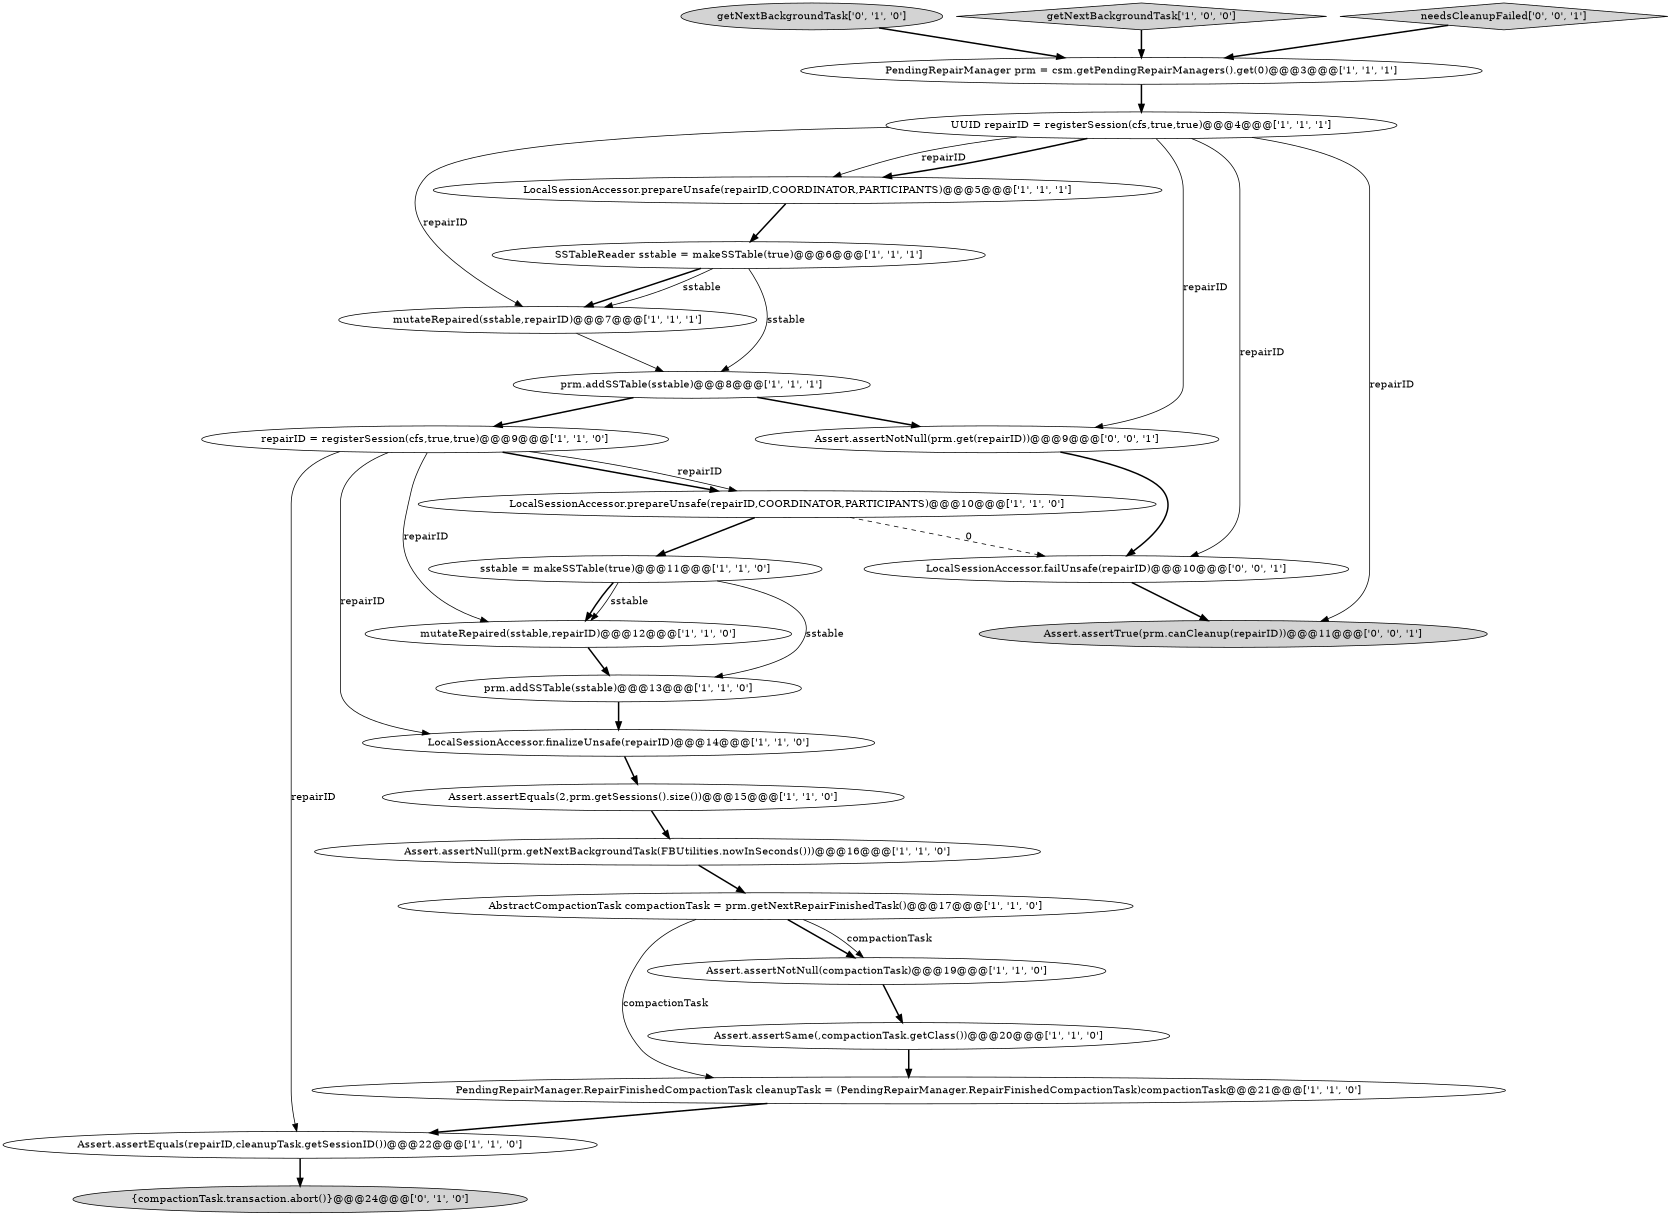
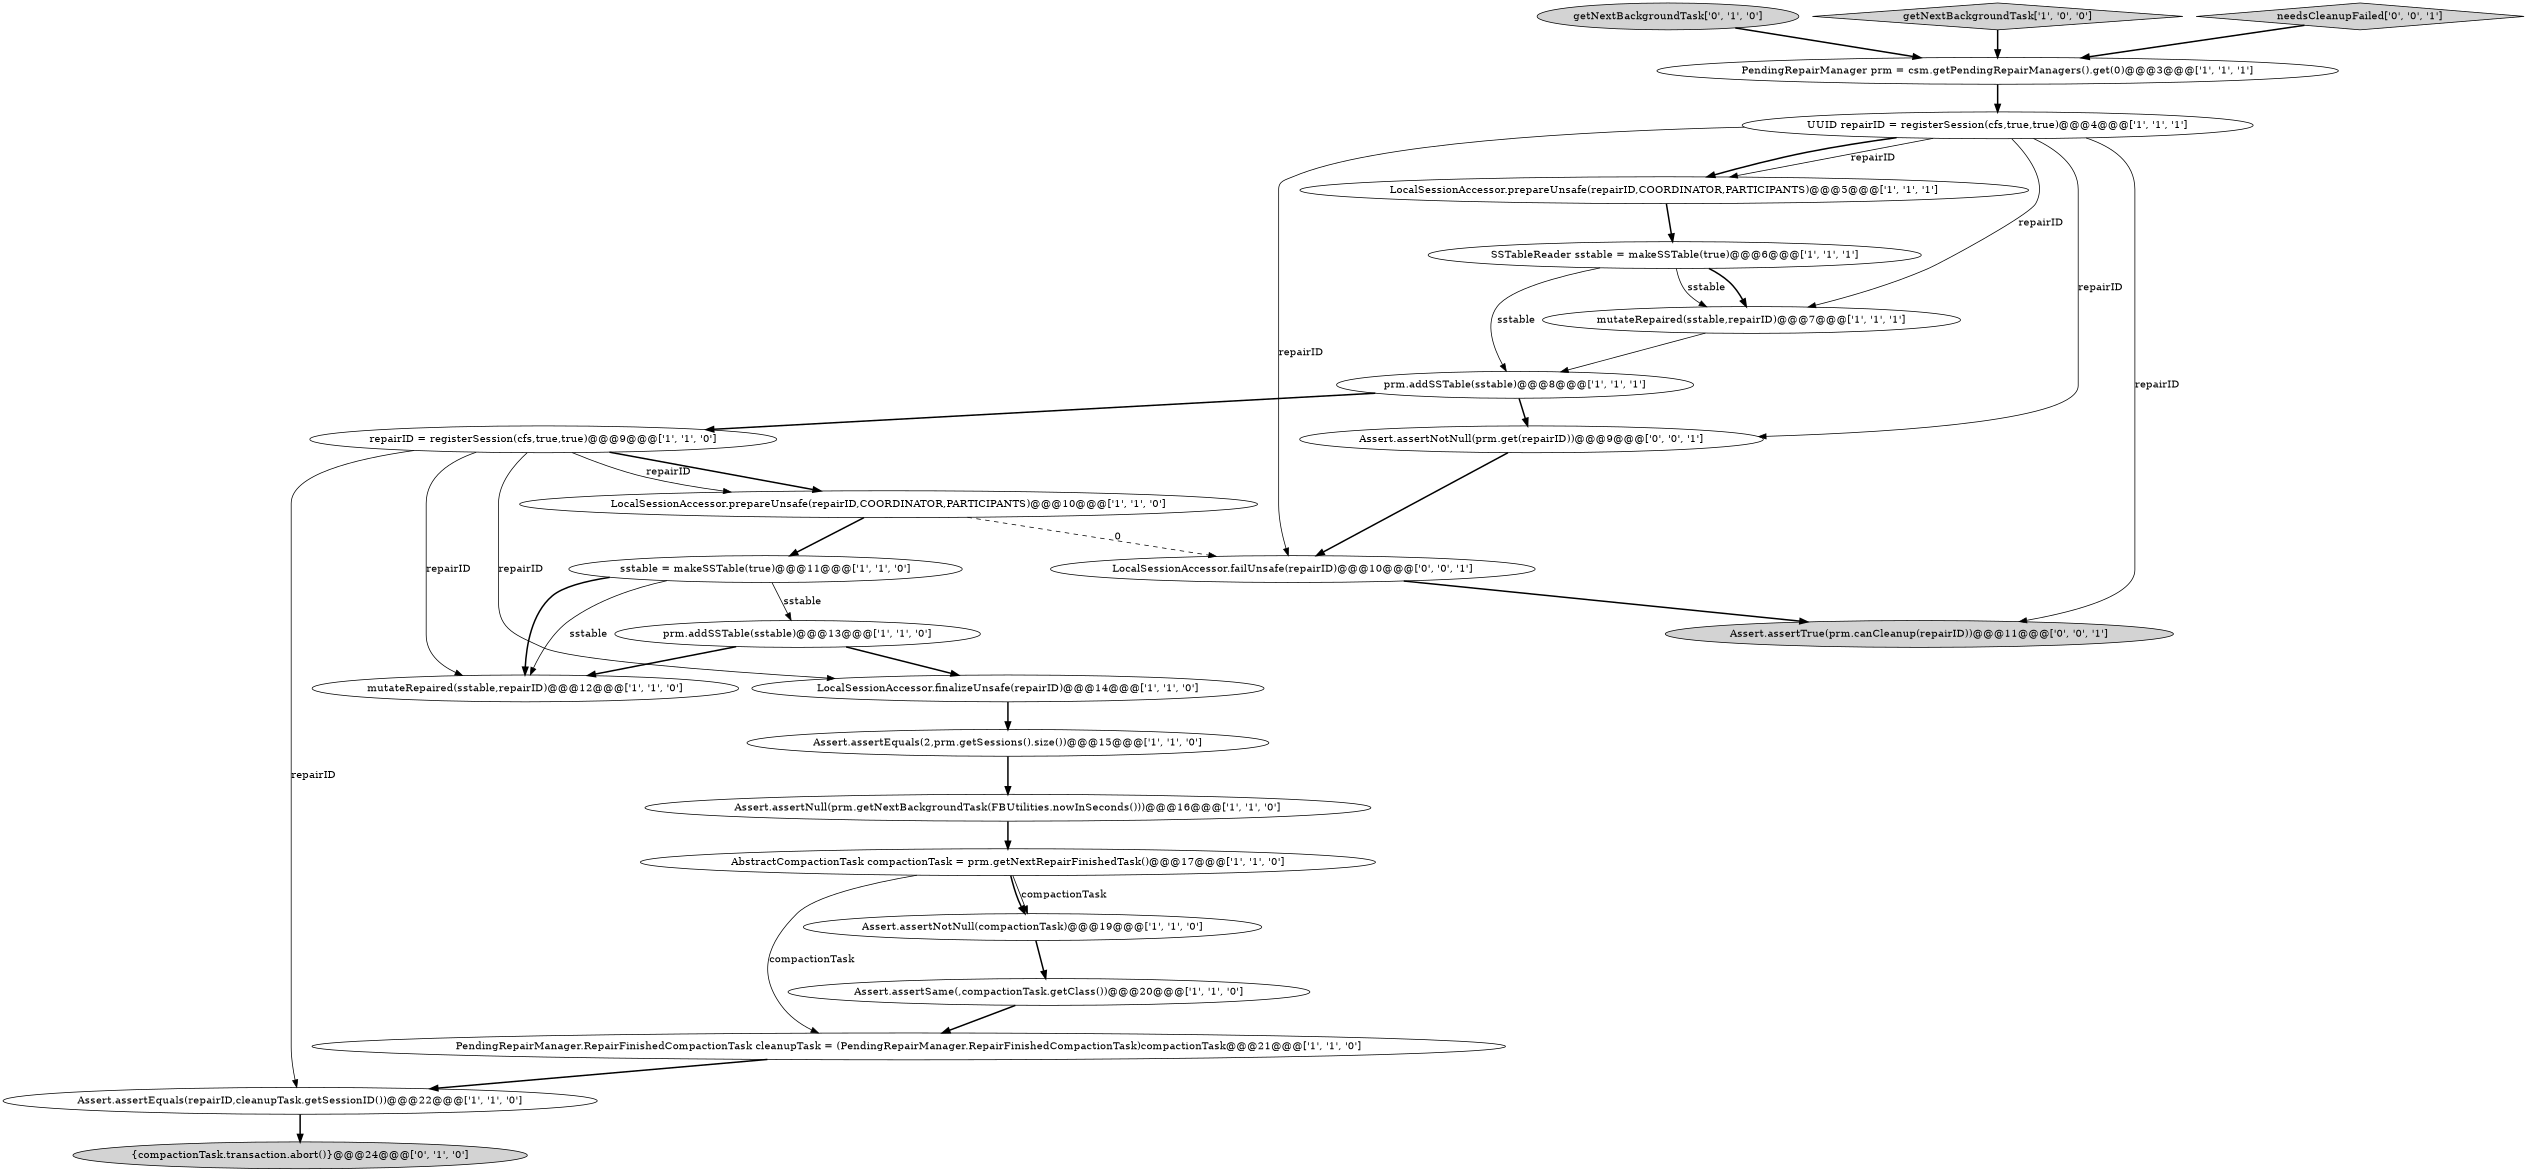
  digraph {
    node [fillcolor=white shape=ellipse style=filled]
    edge [style=bold]
    n1 [fillcolor=lightgray label="{compactionTask.transaction.abort()}@@@24@@@['0', '1', '0']"]
    n2 [label="Assert.assertNotNull(prm.get(repairID))@@@9@@@['0', '0', '1']"]
    n3 [label="LocalSessionAccessor.failUnsafe(repairID)@@@10@@@['0', '0', '1']"]
    n4 [fillcolor=lightgray label="Assert.assertTrue(prm.canCleanup(repairID))@@@11@@@['0', '0', '1']"]
    n5 [label="Assert.assertEquals(repairID,cleanupTask.getSessionID())@@@22@@@['1', '1', '0']"]
    n6 [label="repairID = registerSession(cfs,true,true)@@@9@@@['1', '1', '0']"]
    n7 [label="LocalSessionAccessor.prepareUnsafe(repairID,COORDINATOR,PARTICIPANTS)@@@10@@@['1', '1', '0']"]
    n8 [label="mutateRepaired(sstable,repairID)@@@12@@@['1', '1', '0']"]
    n9 [label="LocalSessionAccessor.finalizeUnsafe(repairID)@@@14@@@['1', '1', '0']"]
    n10 [label="sstable = makeSSTable(true)@@@11@@@['1', '1', '0']"]
    n11 [label="prm.addSSTable(sstable)@@@13@@@['1', '1', '0']"]
    n12 [label="Assert.assertEquals(2,prm.getSessions().size())@@@15@@@['1', '1', '0']"]
    n13 [fillcolor=lightgray label="getNextBackgroundTask['0', '1', '0']"]
    n14 [label="PendingRepairManager prm = csm.getPendingRepairManagers().get(0)@@@3@@@['1', '1', '1']"]
    n15 [label="UUID repairID = registerSession(cfs,true,true)@@@4@@@['1', '1', '1']"]
    n16 [label="Assert.assertNull(prm.getNextBackgroundTask(FBUtilities.nowInSeconds()))@@@16@@@['1', '1', '0']"]
    n17 [label="AbstractCompactionTask compactionTask = prm.getNextRepairFinishedTask()@@@17@@@['1', '1', '0']"]
    n18 [label="PendingRepairManager.RepairFinishedCompactionTask cleanupTask = (PendingRepairManager.RepairFinishedCompactionTask)compactionTask@@@21@@@['1', '1', '0']"]
    n19 [label="Assert.assertNotNull(compactionTask)@@@19@@@['1', '1', '0']"]
    n20 [label="prm.addSSTable(sstable)@@@8@@@['1', '1', '1']"]
    n21 [fillcolor=lightgray label="getNextBackgroundTask['1', '0', '0']" shape=diamond]
    n22 [label="mutateRepaired(sstable,repairID)@@@7@@@['1', '1', '1']"]
    n23 [label="Assert.assertSame(,compactionTask.getClass())@@@20@@@['1', '1', '0']"]
    n24 [label="LocalSessionAccessor.prepareUnsafe(repairID,COORDINATOR,PARTICIPANTS)@@@5@@@['1', '1', '1']"]
    n25 [fillcolor=lightgray label="needsCleanupFailed['0', '0', '1']" shape=diamond]
    n26 [label="SSTableReader sstable = makeSSTable(true)@@@6@@@['1', '1', '1']"]
    n2 -> n3
    n3 -> n4
    n5 -> n1
    n6 -> n5 [label=repairID style=solid]
    n6 -> n7
    n6 -> n7 [label=repairID style=solid]
    n6 -> n8 [label=repairID style=solid]
    n6 -> n9 [label=repairID style=solid]
    n7 -> n3 [label=0 style=dashed]
    n7 -> n10
-   n8 -> n11
+   n11 -> n8
    n9 -> n12
    n10 -> n8
    n10 -> n8 [label=sstable style=solid]
    n10 -> n11 [label=sstable style=solid]
    n11 -> n9
    n12 -> n16
    n13 -> n14
    n14 -> n15
    n15 -> n2 [label=repairID style=solid]
    n15 -> n3 [label=repairID style=solid]
    n15 -> n4 [label=repairID style=solid]
    n15 -> n22 [label=repairID style=solid]
    n15 -> n24 [label=repairID style=solid]
    n15 -> n24
    n16 -> n17
    n17 -> n18 [label=compactionTask style=solid]
    n17 -> n19
    n17 -> n19 [label=compactionTask style=solid]
    n18 -> n5
    n19 -> n23
    n20 -> n2
    n20 -> n6
    n21 -> n14
    n22 -> n20 [style=solid]
    n23 -> n18
    n24 -> n26
    n25 -> n14
    n26 -> n20 [label=sstable style=solid]
    n26 -> n22
    n26 -> n22 [label=sstable style=solid]
  }
